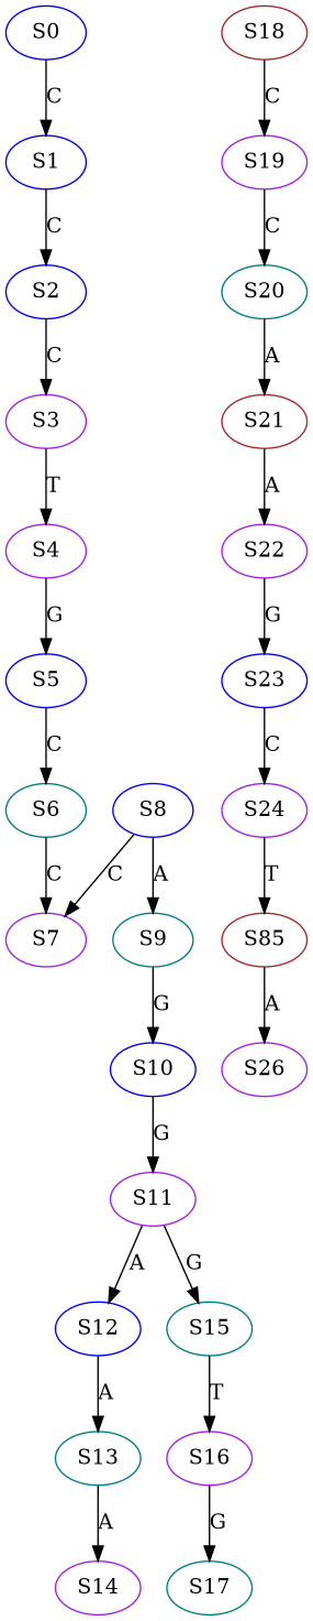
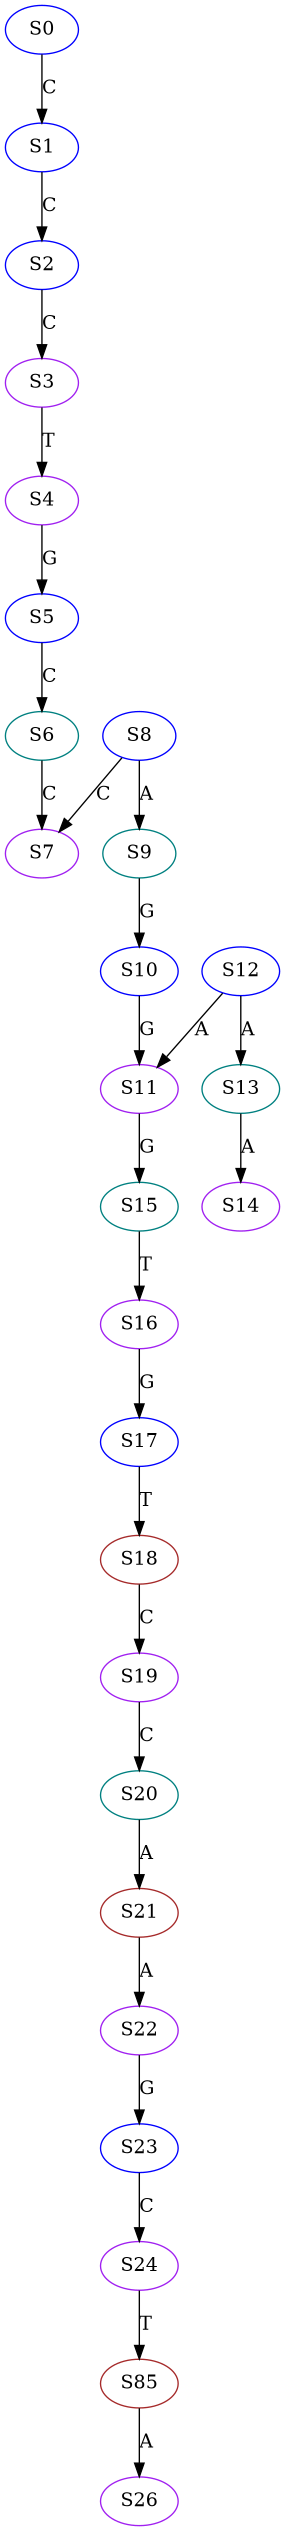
  strict digraph {
    node [color=purple]
    S0 [color=blue]
    S1 [color=blue]
    S2 [color=blue]
    S3
    S4
    S5 [color=blue]
    S6 [color=teal]
    S7
    S8 [color=blue]
    S9 [color=teal]
    S10 [color=blue]
    S11
    S12 [color=blue]
    S15 [color=teal]
    S13 [color=teal]
    S14
    S16
-   S17 [color=teal]
+   S17 [color=blue]
    S18 [color=brown]
    S19
    S20 [color=teal]
    S21 [color=brown]
    S22
    S23 [color=blue]
    S24
    n26 [color=brown label=S85]
    S26
    S0 -> S1 [label=C]
    S1 -> S2 [label=C]
    S2 -> S3 [label=C]
    S3 -> S4 [label=T]
    S4 -> S5 [label=G]
    S5 -> S6 [label=C]
    S6 -> S7 [label=C]
    S8 -> S7 [label=C]
    S8 -> S9 [label=A]
    S9 -> S10 [label=G]
    S10 -> S11 [label=G]
-   S11 -> S12 [label=A]
+   S12 -> S11 [label=A]
    S11 -> S15 [label=G]
    S12 -> S13 [label=A]
    S15 -> S16 [label=T]
    S13 -> S14 [label=A]
    S16 -> S17 [label=G]
+   S17 -> S18 [label=T]
    S18 -> S19 [label=C]
    S19 -> S20 [label=C]
    S20 -> S21 [label=A]
    S21 -> S22 [label=A]
    S22 -> S23 [label=G]
    S23 -> S24 [label=C]
    S24 -> n26 [label=T]
    n26 -> S26 [label=A]
  }
